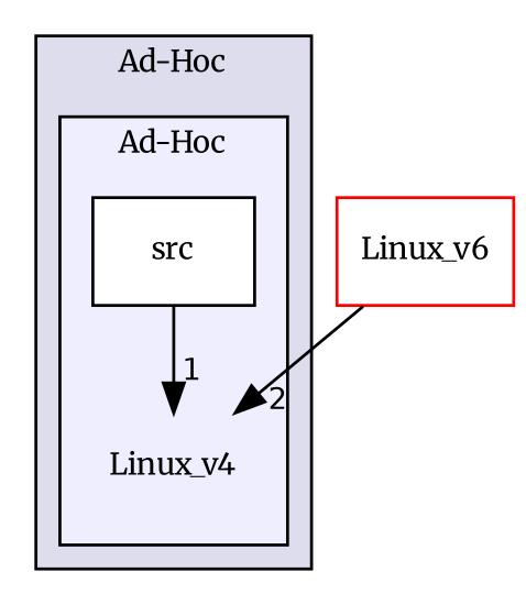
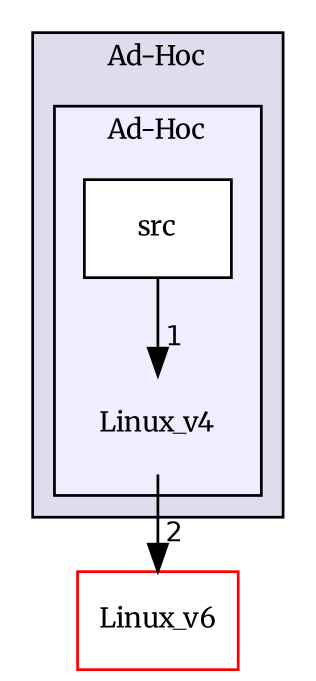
  digraph {
    compound=true
    fontname=Merriweather
    node [fontname=Merriweather fontsize=10 shape=box fillcolor=white style=filled]
    edge [fontname=Merriweather labeldistance=1.5 labelfontname=Helvetica labelfontsize=10]
    n1 [label=Linux_v4 shape=plaintext fillcolor="" style=""]
    n2 [color=black label=src]
    n3 [color=red label=Linux_v6]
    subgraph cluster_1 {
      bgcolor="#ddddee"
      fontsize=10
      label="Ad-Hoc"
      pencolor=black
      subgraph cluster_2 {
        bgcolor="#eeeeff"
        fontsize=10
        label="Ad-Hoc"
        pencolor=black
        n1
        n2
      }
    }
-   n3 -> n1 [headlabel=2]
+   n1 -> n3 [headlabel=2]
    n2 -> n1 [headlabel=1]
  }
